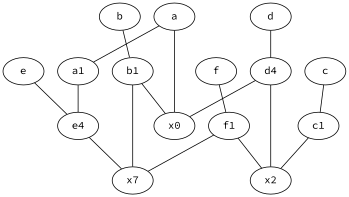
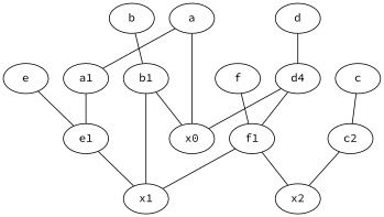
  graph {
    fontname="Source Code Pro"
    node [fontname="Source Code Pro" labelfontsize=50]
    edge [fontname="Source Code Pro"]
    a
    a1
    x0
-   e1 [label=e4]
+   e1
    b1
-   x1 [label=x7]
-   c1
+   x1
+   c1 [label=c2]
    x2
    f
    f1
    e
    n12 [label=d4]
    d
    b
    c
    a -- a1
    a -- x0
    a1 -- e1
    e1 -- x1
    b1 -- x0
    b1 -- x1
    c1 -- x2
    f -- f1
    f1 -- x1
    f1 -- x2
    e -- e1
    n12 -- x0
-   n12 -- x2
+   n12 -- f1
    d -- n12
    b -- b1
    c -- c1
  }
